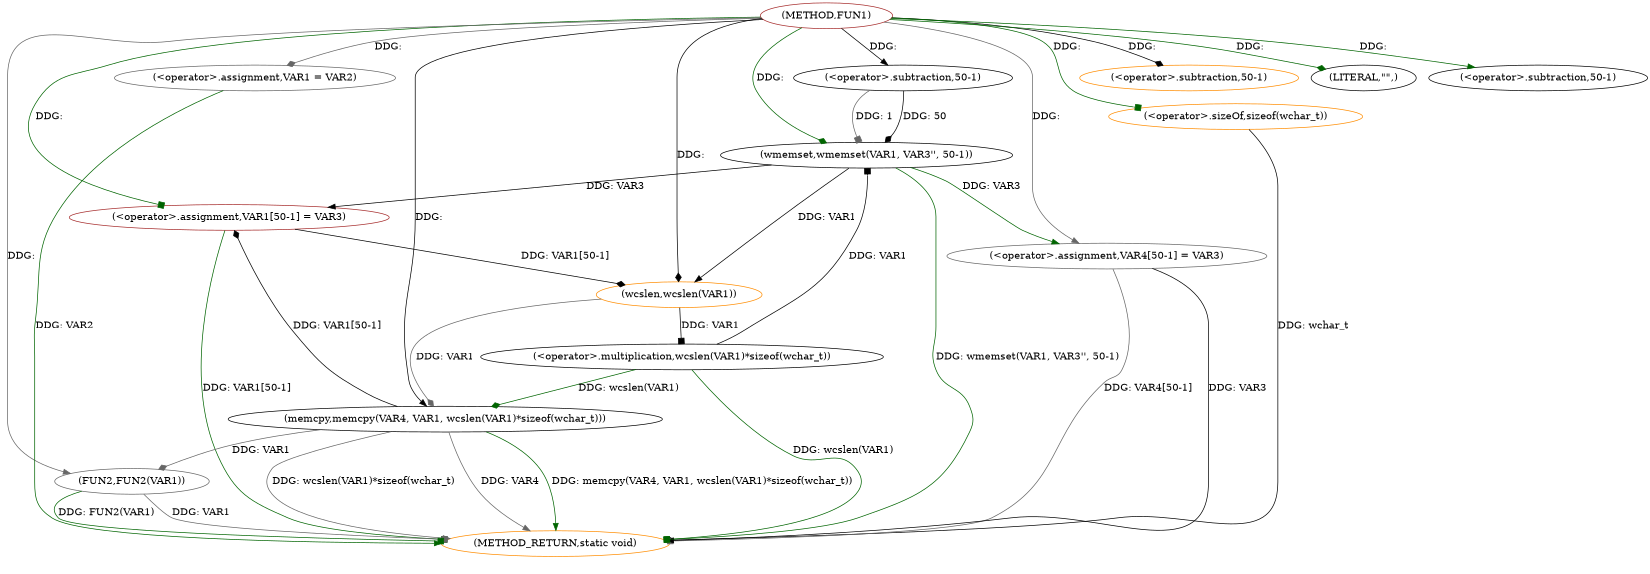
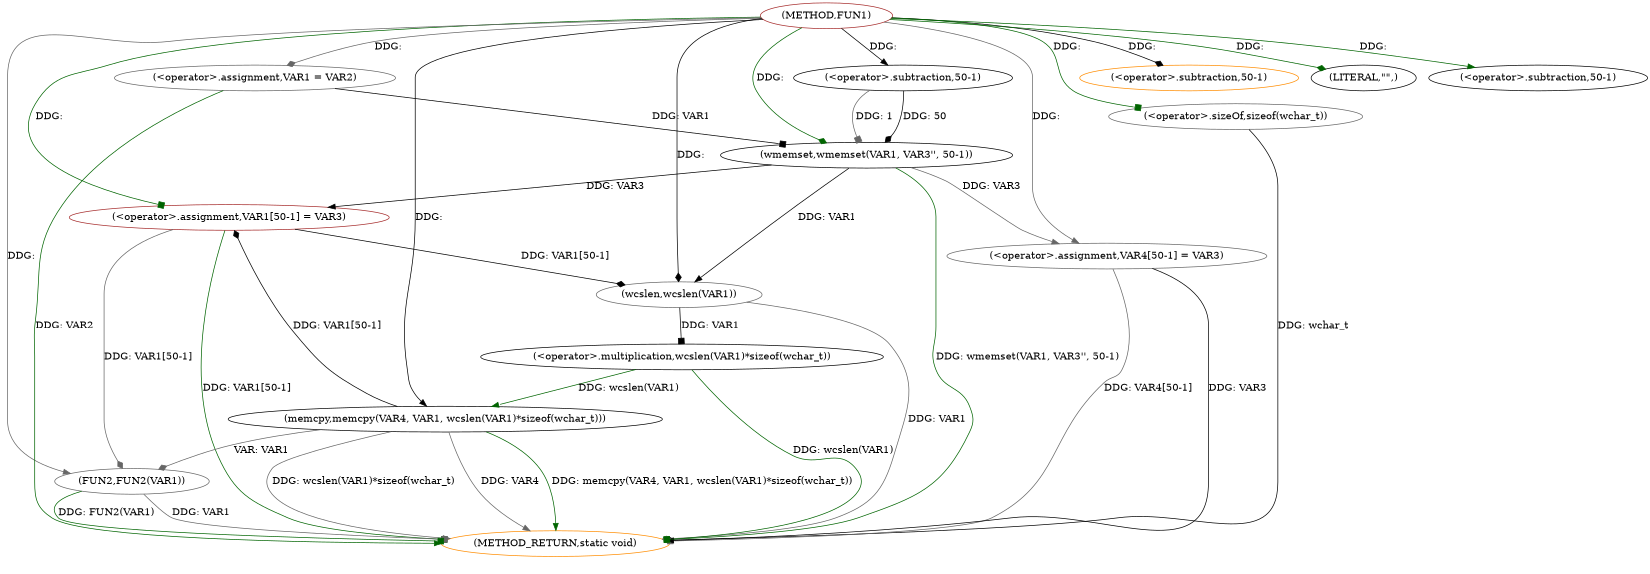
  digraph {
    node [color=black]
    edge [arrowhead=diamond color=darkgreen]
    n1 [color=brown label="(METHOD,FUN1)"]
    n2 [color=gray40 label="(<operator>.assignment,VAR1 = VAR2)"]
    n3 [label="(wmemset,wmemset(VAR1, VAR3'', 50-1))"]
    n4 [label="(<operator>.subtraction,50-1)"]
    n5 [color=brown label="(<operator>.assignment,VAR1[50-1] = VAR3)"]
    n6 [color=darkorange label="(<operator>.subtraction,50-1)"]
    n7 [label="(LITERAL,\"\",)"]
    n8 [label="(memcpy,memcpy(VAR4, VAR1, wcslen(VAR1)*sizeof(wchar_t)))"]
-   n9 [color=darkorange label="(wcslen,wcslen(VAR1))"]
-   n10 [color=darkorange label="(<operator>.sizeOf,sizeof(wchar_t))"]
+   n9 [color=gray40 label="(wcslen,wcslen(VAR1))"]
+   n10 [color=gray40 label="(<operator>.sizeOf,sizeof(wchar_t))"]
    n11 [color=gray40 label="(<operator>.assignment,VAR4[50-1] = VAR3)"]
    n12 [label="(<operator>.subtraction,50-1)"]
    n13 [color=gray40 label="(FUN2,FUN2(VAR1))"]
    n14 [color=darkorange label="(METHOD_RETURN,static void)"]
    n15 [label="(<operator>.multiplication,wcslen(VAR1)*sizeof(wchar_t))"]
    n1 -> n2 [color=gray40 label="DDG: "]
    n1 -> n3 [label="DDG: "]
    n1 -> n4 [arrowhead=normal color=black label="DDG: "]
    n1 -> n5 [arrowhead=box label="DDG: "]
    n1 -> n6 [color=black label="DDG: "]
    n1 -> n7 [label="DDG: "]
    n1 -> n8 [arrowhead=normal color=black label="DDG: "]
    n1 -> n9 [color=black label="DDG: "]
    n1 -> n10 [arrowhead=box label="DDG: "]
    n1 -> n11 [arrowhead=normal color=gray40 label="DDG: "]
    n1 -> n12 [arrowhead=normal label="DDG: "]
    n1 -> n13 [arrowhead=normal color=gray40 label="DDG: "]
-   n15 -> n3 [arrowhead=box color=black label="DDG: VAR1"]
+   n2 -> n3 [arrowhead=box color=black label="DDG: VAR1"]
    n2 -> n14 [arrowhead=normal label="DDG: VAR2"]
    n3 -> n5 [arrowhead=normal color=black label="DDG: VAR3"]
    n3 -> n9 [arrowhead=normal color=black label="DDG: VAR1"]
-   n3 -> n11 [arrowhead=normal label="DDG: VAR3"]
+   n3 -> n11 [arrowhead=normal color=gray40 label="DDG: VAR3"]
    n3 -> n14 [arrowhead=box label="DDG: wmemset(VAR1, VAR3'', 50-1)"]
    n4 -> n3 [color=black label="DDG: 50"]
    n4 -> n3 [arrowhead=box color=gray40 label="DDG: 1"]
    n5 -> n9 [color=black label="DDG: VAR1[50-1]"]
+   n5 -> n13 [color=gray40 label="DDG: VAR1[50-1]"]
    n5 -> n14 [arrowhead=box label="DDG: VAR1[50-1]"]
    n8 -> n5 [color=black label="DDG: VAR1[50-1]"]
-   n8 -> n13 [color=gray40 label="DDG: VAR1"]
+   n8 -> n13 [color=gray40 label="VAR: VAR1"]
    n8 -> n14 [arrowhead=normal color=gray40 label="DDG: wcslen(VAR1)*sizeof(wchar_t)"]
    n8 -> n14 [arrowhead=normal color=gray40 label="DDG: VAR4"]
    n8 -> n14 [arrowhead=normal label="DDG: memcpy(VAR4, VAR1, wcslen(VAR1)*sizeof(wchar_t))"]
-   n9 -> n8 [color=gray40 label="DDG: VAR1"]
+   n9 -> n14 [color=gray40 label="DDG: VAR1"]
    n9 -> n15 [arrowhead=box color=black label="DDG: VAR1"]
    n10 -> n14 [color=black label="DDG: wchar_t"]
    n11 -> n14 [arrowhead=box color=gray40 label="DDG: VAR4[50-1]"]
    n11 -> n14 [arrowhead=normal color=black label="DDG: VAR3"]
    n13 -> n14 [arrowhead=box color=gray40 label="DDG: VAR1"]
    n13 -> n14 [arrowhead=box label="DDG: FUN2(VAR1)"]
-   n15 -> n8 [label="DDG: wcslen(VAR1)"]
+   n15 -> n8 [arrowhead=normal label="DDG: wcslen(VAR1)"]
    n15 -> n14 [arrowhead=box label="DDG: wcslen(VAR1)"]
  }
